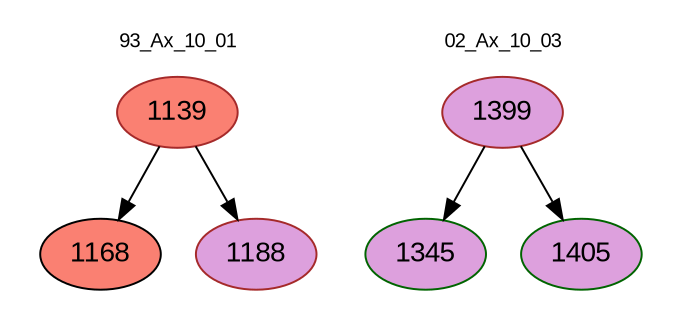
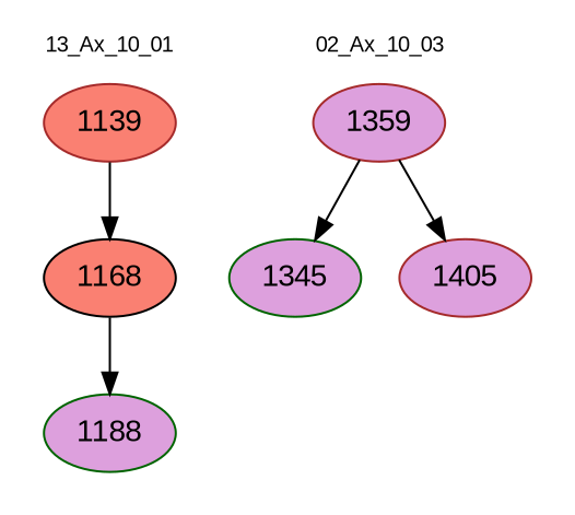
  digraph {
    fontname="Liberation Sans"
    node [color=brown fillcolor=plum fontname="Liberation Sans" style=filled]
    edge [color=black fontname="Liberation Sans"]
    n1 [fillcolor=salmon label=1139]
    n2 [color=black fillcolor=salmon label=1168]
-   n3 [label=1188]
-   n4 [label=1399]
+   n3 [color=darkgreen label=1188]
+   n4 [label=1359]
    n5 [color=darkgreen label=1345]
-   n6 [color=darkgreen label=1405]
+   n6 [label=1405]
    subgraph cluster_1 {
      color=white
      fontsize=10
-     label="93_Ax_10_01"
+     label="13_Ax_10_01"
      n1
      n2
      n3
    }
    subgraph cluster_2 {
      color=white
      fontsize=10
      label="02_Ax_10_03"
      n4
      n5
      n6
    }
    n1 -> n2
-   n1 -> n3
+   n2 -> n3
    n4 -> n5
    n4 -> n6
  }
